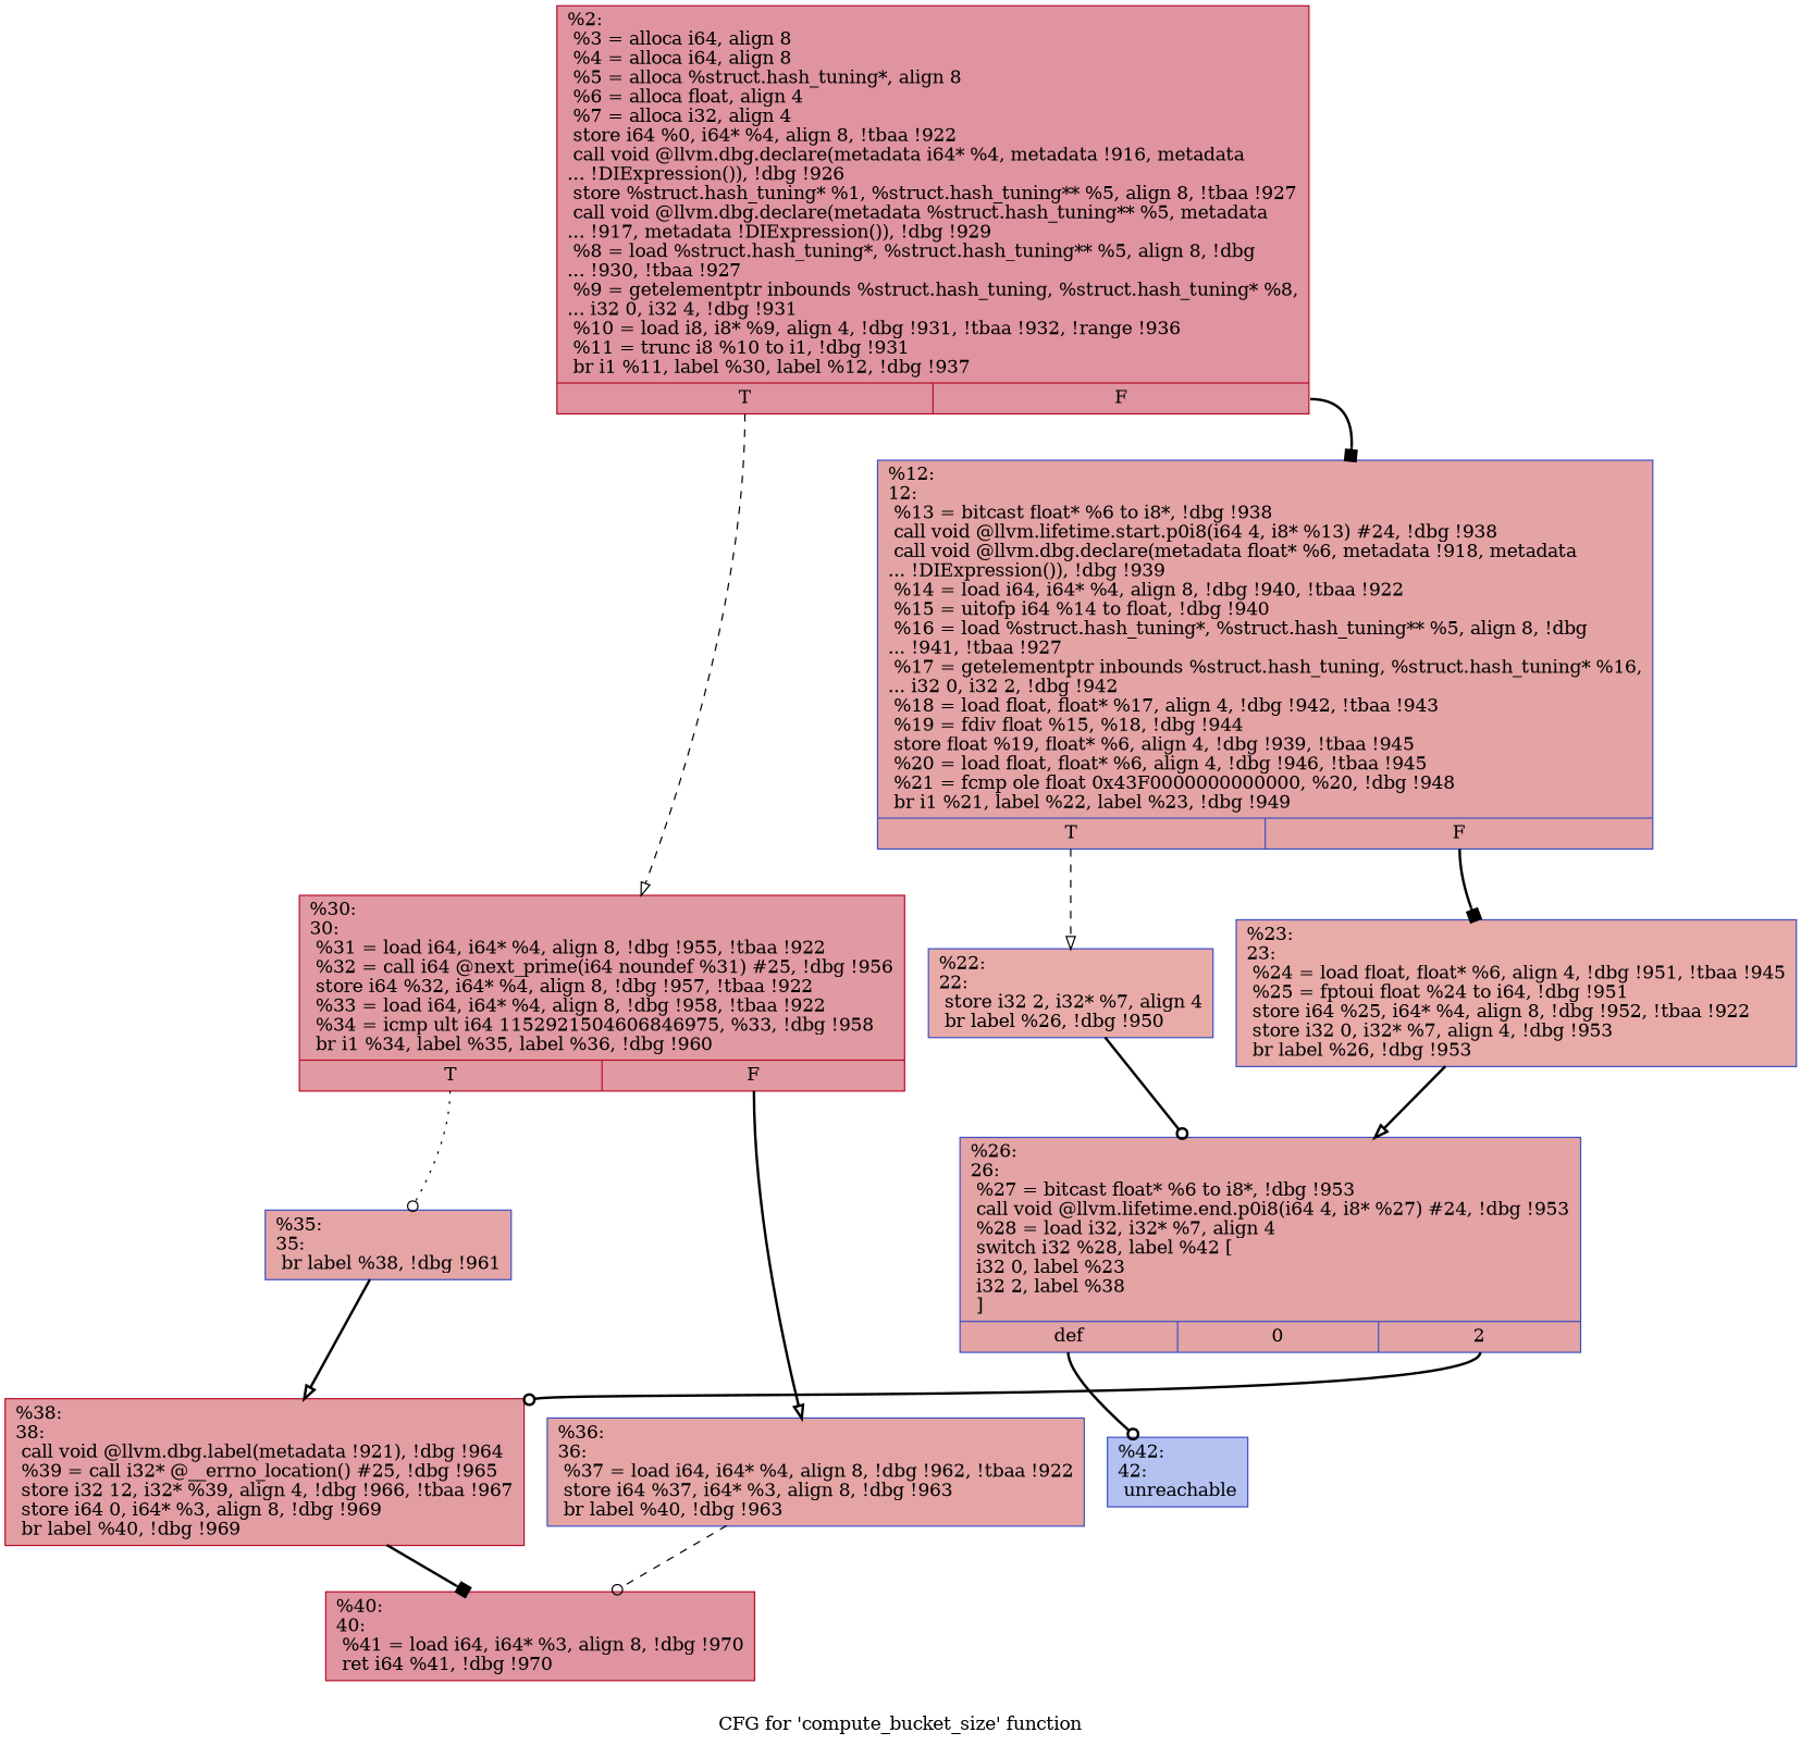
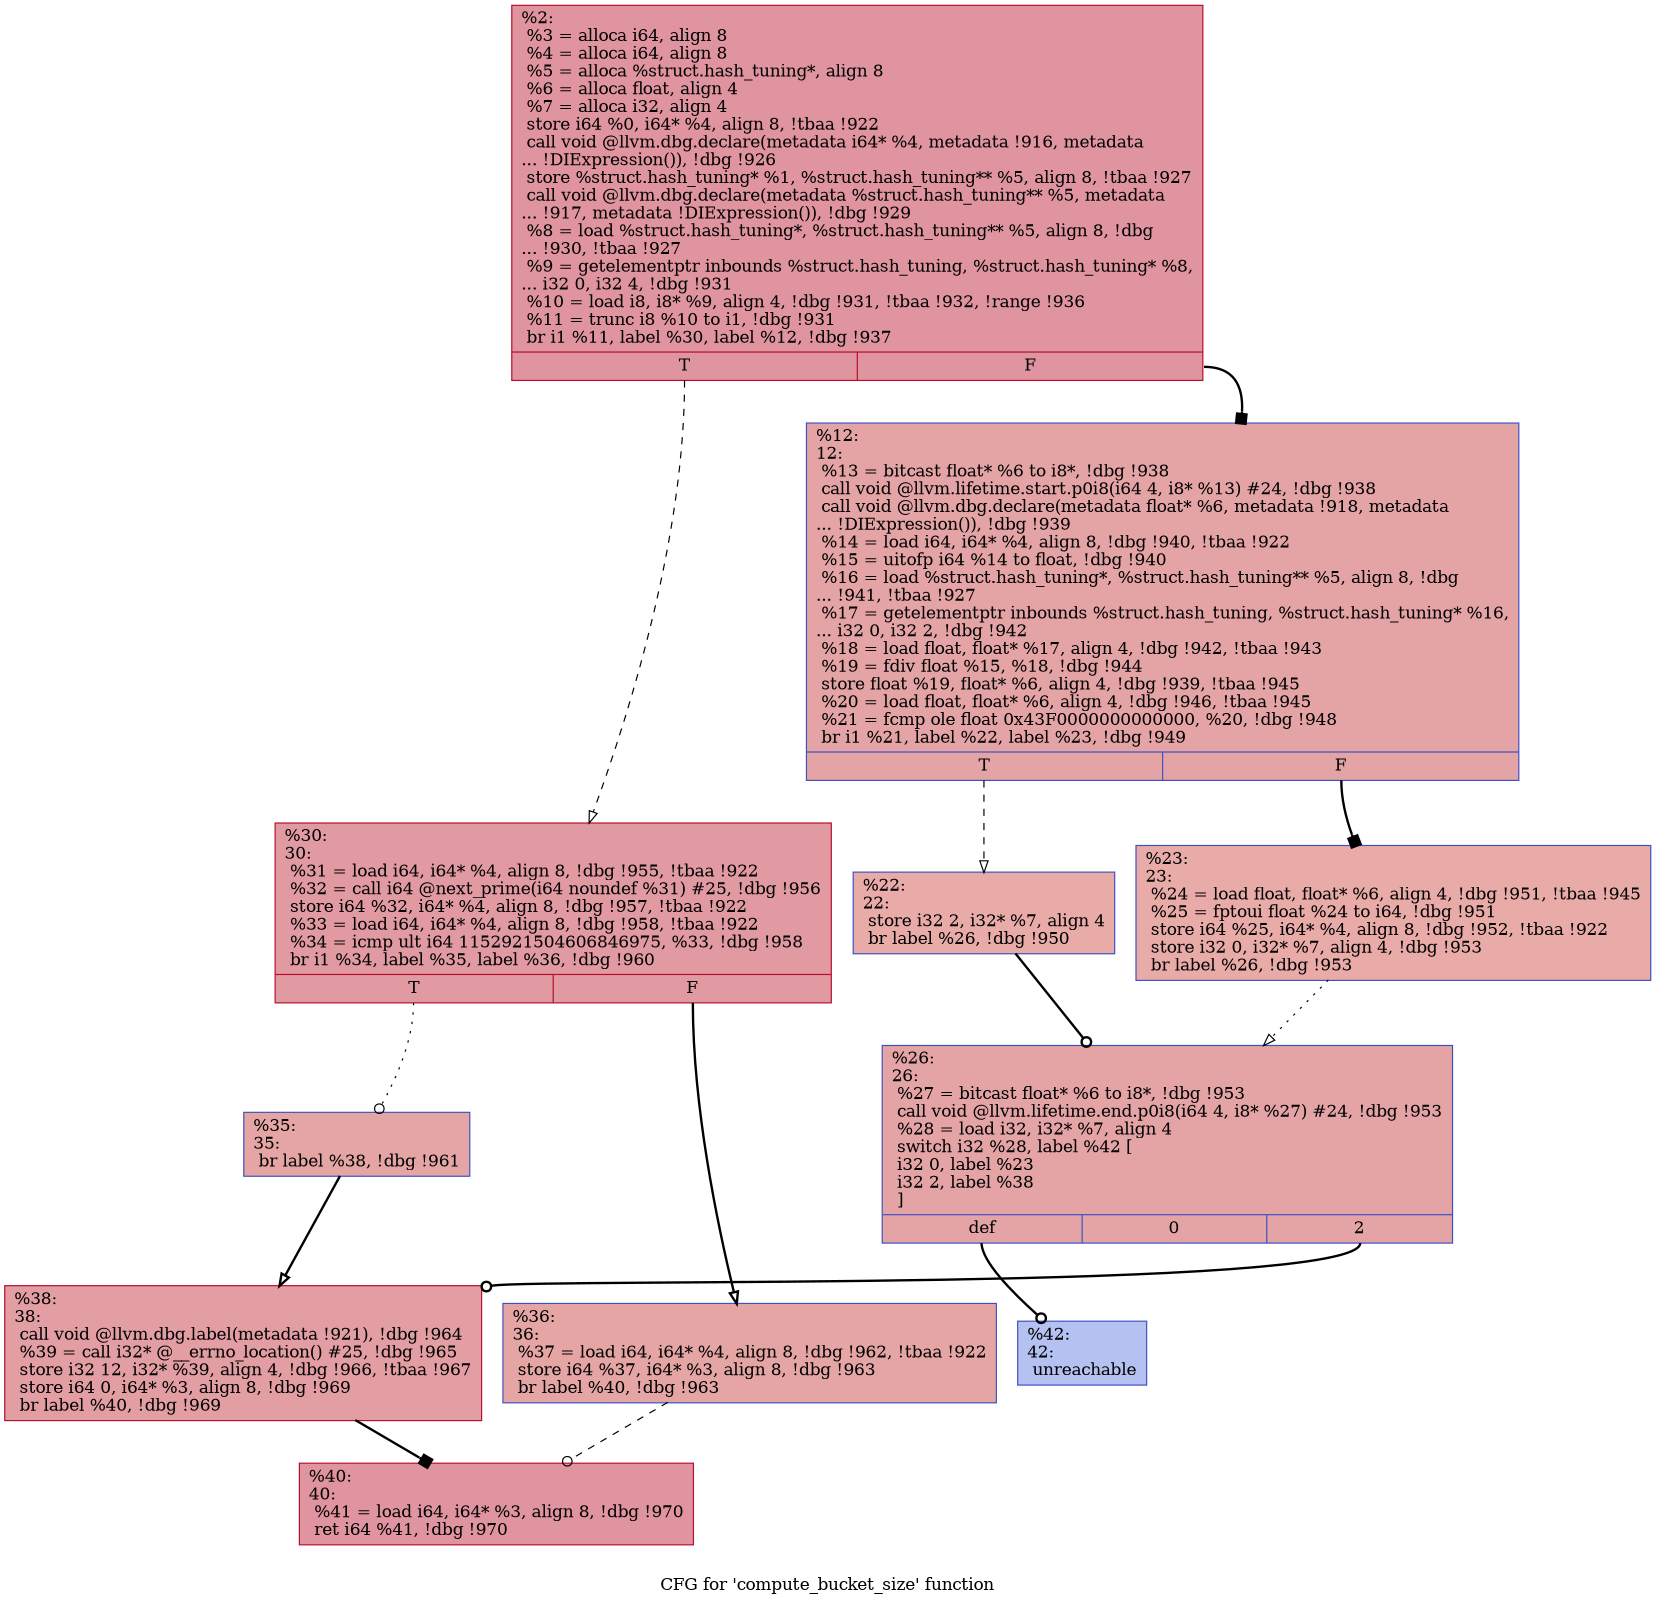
  digraph {
    label="CFG for 'compute_bucket_size' function"
    node [color="#3d50c3ff" fillcolor="#b70d2870" shape=record style=filled]
    edge [arrowhead=onormal style=bold]
    n1 [color="#b70d28ff" label="{%2:\l  %3 = alloca i64, align 8\l  %4 = alloca i64, align 8\l  %5 = alloca %struct.hash_tuning*, align 8\l  %6 = alloca float, align 4\l  %7 = alloca i32, align 4\l  store i64 %0, i64* %4, align 8, !tbaa !922\l  call void @llvm.dbg.declare(metadata i64* %4, metadata !916, metadata\l... !DIExpression()), !dbg !926\l  store %struct.hash_tuning* %1, %struct.hash_tuning** %5, align 8, !tbaa !927\l  call void @llvm.dbg.declare(metadata %struct.hash_tuning** %5, metadata\l... !917, metadata !DIExpression()), !dbg !929\l  %8 = load %struct.hash_tuning*, %struct.hash_tuning** %5, align 8, !dbg\l... !930, !tbaa !927\l  %9 = getelementptr inbounds %struct.hash_tuning, %struct.hash_tuning* %8,\l... i32 0, i32 4, !dbg !931\l  %10 = load i8, i8* %9, align 4, !dbg !931, !tbaa !932, !range !936\l  %11 = trunc i8 %10 to i1, !dbg !931\l  br i1 %11, label %30, label %12, !dbg !937\l|{<s0>T|<s1>F}}"]
    n2 [color="#b70d28ff" fillcolor="#bb1b2c70" label="{%30:\l30:                                               \l  %31 = load i64, i64* %4, align 8, !dbg !955, !tbaa !922\l  %32 = call i64 @next_prime(i64 noundef %31) #25, !dbg !956\l  store i64 %32, i64* %4, align 8, !dbg !957, !tbaa !922\l  %33 = load i64, i64* %4, align 8, !dbg !958, !tbaa !922\l  %34 = icmp ult i64 1152921504606846975, %33, !dbg !958\l  br i1 %34, label %35, label %36, !dbg !960\l|{<s0>T|<s1>F}}"]
    n3 [fillcolor="#c32e3170" label="{%12:\l12:                                               \l  %13 = bitcast float* %6 to i8*, !dbg !938\l  call void @llvm.lifetime.start.p0i8(i64 4, i8* %13) #24, !dbg !938\l  call void @llvm.dbg.declare(metadata float* %6, metadata !918, metadata\l... !DIExpression()), !dbg !939\l  %14 = load i64, i64* %4, align 8, !dbg !940, !tbaa !922\l  %15 = uitofp i64 %14 to float, !dbg !940\l  %16 = load %struct.hash_tuning*, %struct.hash_tuning** %5, align 8, !dbg\l... !941, !tbaa !927\l  %17 = getelementptr inbounds %struct.hash_tuning, %struct.hash_tuning* %16,\l... i32 0, i32 2, !dbg !942\l  %18 = load float, float* %17, align 4, !dbg !942, !tbaa !943\l  %19 = fdiv float %15, %18, !dbg !944\l  store float %19, float* %6, align 4, !dbg !939, !tbaa !945\l  %20 = load float, float* %6, align 4, !dbg !946, !tbaa !945\l  %21 = fcmp ole float 0x43F0000000000000, %20, !dbg !948\l  br i1 %21, label %22, label %23, !dbg !949\l|{<s0>T|<s1>F}}"]
    n4 [fillcolor="#c5333470" label="{%35:\l35:                                               \l  br label %38, !dbg !961\l}"]
    n5 [fillcolor="#c5333470" label="{%36:\l36:                                               \l  %37 = load i64, i64* %4, align 8, !dbg !962, !tbaa !922\l  store i64 %37, i64* %3, align 8, !dbg !963\l  br label %40, !dbg !963\l}"]
    n6 [fillcolor="#cc403a70" label="{%22:\l22:                                               \l  store i32 2, i32* %7, align 4\l  br label %26, !dbg !950\l}"]
    n7 [fillcolor="#cc403a70" label="{%23:\l23:                                               \l  %24 = load float, float* %6, align 4, !dbg !951, !tbaa !945\l  %25 = fptoui float %24 to i64, !dbg !951\l  store i64 %25, i64* %4, align 8, !dbg !952, !tbaa !922\l  store i32 0, i32* %7, align 4, !dbg !953\l  br label %26, !dbg !953\l}"]
    n8 [color="#b70d28ff" fillcolor="#be242e70" label="{%38:\l38:                                               \l  call void @llvm.dbg.label(metadata !921), !dbg !964\l  %39 = call i32* @__errno_location() #25, !dbg !965\l  store i32 12, i32* %39, align 4, !dbg !966, !tbaa !967\l  store i64 0, i64* %3, align 8, !dbg !969\l  br label %40, !dbg !969\l}"]
    n9 [color="#b70d28ff" label="{%40:\l40:                                               \l  %41 = load i64, i64* %3, align 8, !dbg !970\l  ret i64 %41, !dbg !970\l}"]
    n10 [fillcolor="#c32e3170" label="{%26:\l26:                                               \l  %27 = bitcast float* %6 to i8*, !dbg !953\l  call void @llvm.lifetime.end.p0i8(i64 4, i8* %27) #24, !dbg !953\l  %28 = load i32, i32* %7, align 4\l  switch i32 %28, label %42 [\l    i32 0, label %23\l    i32 2, label %38\l  ]\l|{<s0>def|<s1>0|<s2>2}}"]
    n11 [fillcolor="#5572df70" label="{%42:\l42:                                               \l  unreachable\l}"]
    n1 -> n2 [style=dashed tailport=s0]
    n1 -> n3 [arrowhead=box tailport=s1]
    n2 -> n4 [arrowhead=odot style=dotted tailport=s0]
    n2 -> n5 [tailport=s1]
    n3 -> n6 [style=dashed tailport=s0]
    n3 -> n7 [arrowhead=box tailport=s1]
    n4 -> n8
    n5 -> n9 [arrowhead=odot style=dashed]
    n6 -> n10 [arrowhead=odot]
-   n7 -> n10
+   n7 -> n10 [style=dotted]
    n8 -> n9 [arrowhead=box]
    n10 -> n8 [arrowhead=odot tailport=s2]
    n10 -> n11 [arrowhead=odot tailport=s0]
  }
